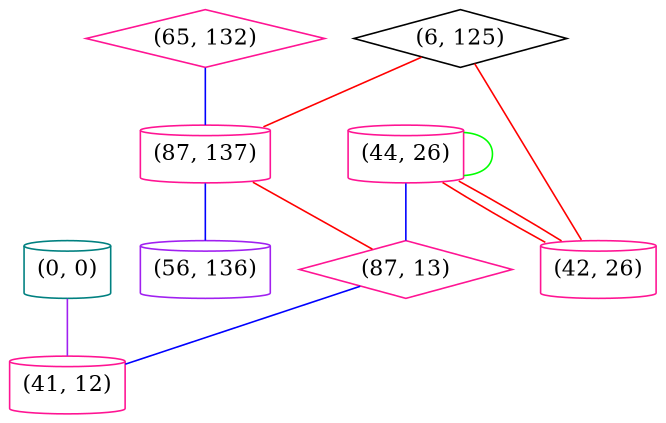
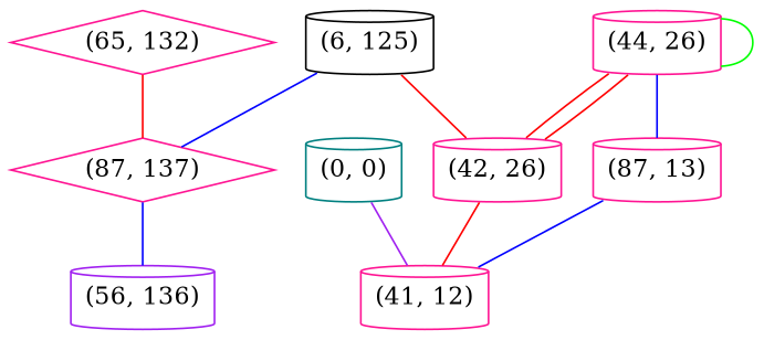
  graph {
    node [color=deeppink shape=cylinder]
    edge [color=blue weight=3]
    "(0, 0)" [color=teal]
    "(41, 12)"
-   "(6, 125)" [color=black shape=diamond]
-   "(87, 137)"
+   "(6, 125)" [color=black]
+   "(87, 137)" [shape=diamond]
    "(42, 26)"
-   "(87, 13)" [shape=diamond]
+   "(87, 13)"
    n7 [color=purple label="(56, 136)"]
    "(44, 26)"
    "(65, 132)" [shape=diamond]
    "(0, 0)" -- "(41, 12)" [color=purple weight=4]
-   "(6, 125)" -- "(87, 137)" [color=red]
+   "(6, 125)" -- "(87, 137)"
    "(6, 125)" -- "(42, 26)" [color=red weight=1]
-   "(87, 137)" -- "(87, 13)" [color=red weight=1]
    "(87, 137)" -- n7
+   "(42, 26)" -- "(41, 12)" [color=red weight=1]
    "(87, 13)" -- "(41, 12)"
    "(44, 26)" -- "(42, 26)" [color=red weight=1]
    "(44, 26)" -- "(42, 26)" [color=red weight=1]
    "(44, 26)" -- "(87, 13)"
    "(44, 26)" -- "(44, 26)" [color=green weight=2]
-   "(65, 132)" -- "(87, 137)"
+   "(65, 132)" -- "(87, 137)" [color=red]
  }
